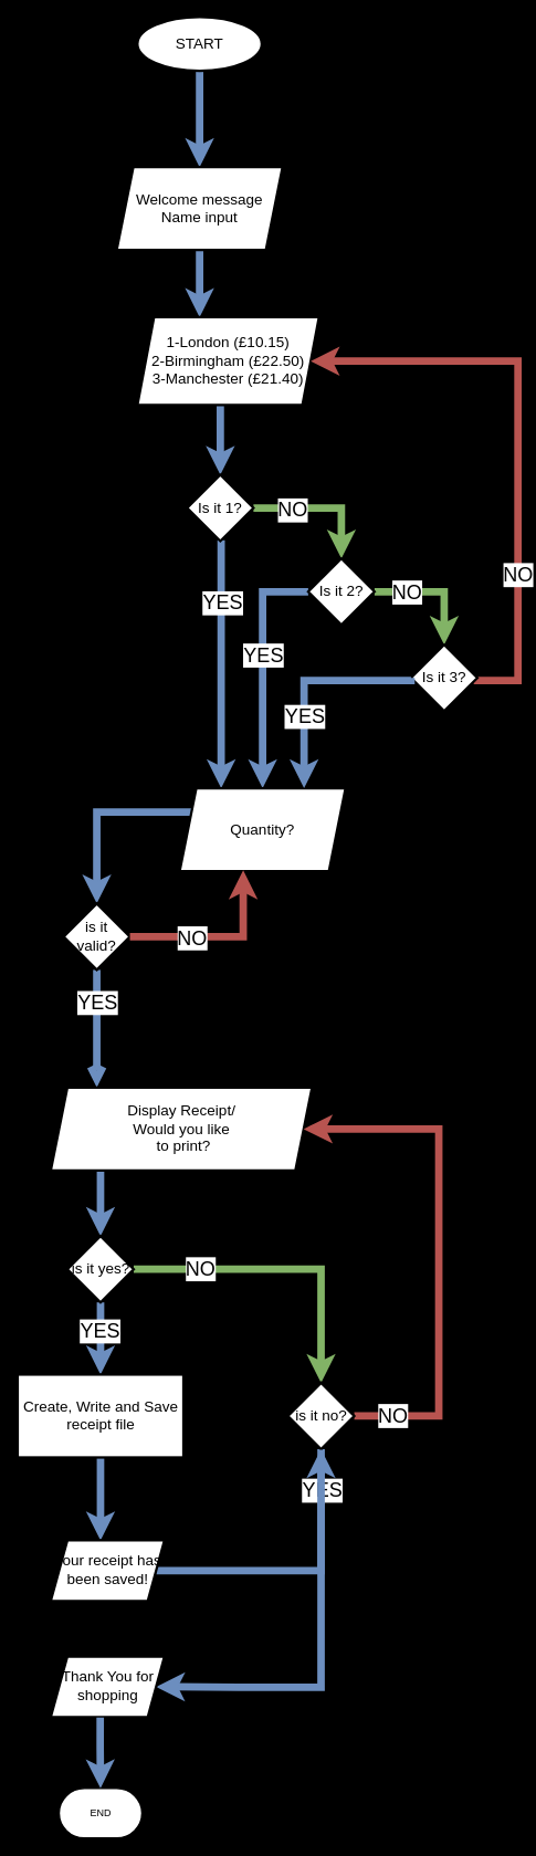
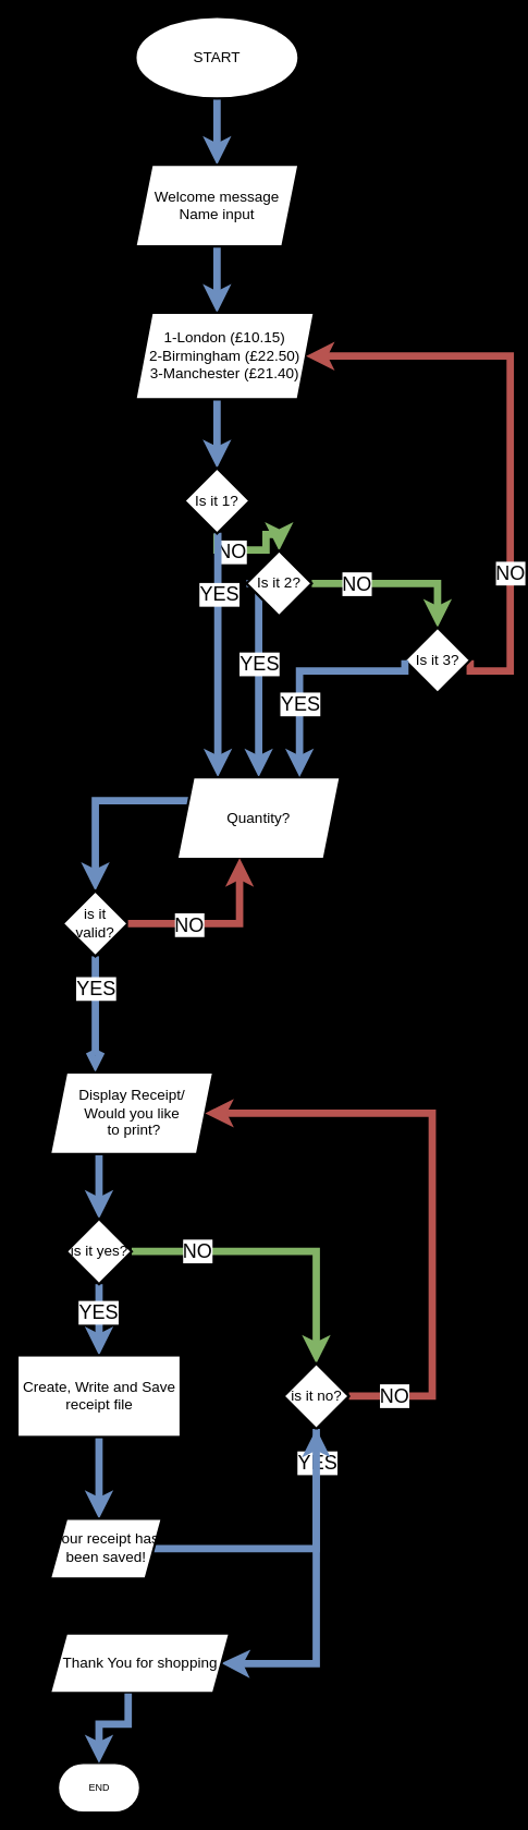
  <mxCell id="0" />
  <mxCell id="1" parent="0" />
  <mxCell id="2" value="" style="edgeStyle=orthogonalEdgeStyle;rounded=0;orthogonalLoop=1;jettySize=auto;html=1;fontSize=18;strokeWidth=9;fillColor=#dae8fc;strokeColor=#6c8ebf;" parent="1" source="3" target="5" edge="1"><mxGeometry relative="1" as="geometry" /></mxCell>
- <mxCell id="3" value="START" style="strokeWidth=3;html=1;shape=mxgraph.flowchart.start_1;whiteSpace=wrap;fontSize=18;" parent="1" vertex="1"><mxGeometry x="165" y="20" width="150" height="65" as="geometry" /></mxCell>
+ <mxCell id="3" value="START" style="strokeWidth=3;html=1;shape=mxgraph.flowchart.start_1;whiteSpace=wrap;fontSize=18;" parent="1" vertex="1"><mxGeometry x="165" y="20" width="200" height="100" as="geometry" /></mxCell>
  <mxCell id="4" value="" style="edgeStyle=orthogonalEdgeStyle;rounded=0;orthogonalLoop=1;jettySize=auto;html=1;fontSize=18;strokeWidth=9;strokeColor=#6c8ebf;align=center;verticalAlign=middle;fontFamily=Helvetica;fontColor=default;labelBackgroundColor=default;endArrow=classic;fillColor=#dae8fc;" parent="1" source="5" target="7" edge="1"><mxGeometry relative="1" as="geometry"><Array as="points"><mxPoint x="265" y="279" /><mxPoint x="265" y="279" /></Array></mxGeometry></mxCell>
- <mxCell id="5" value="Welcome message&lt;div style=&quot;font-size: 18px;&quot;&gt;Name input&lt;/div&gt;" style="shape=parallelogram;perimeter=parallelogramPerimeter;whiteSpace=wrap;html=1;fixedSize=1;strokeWidth=3;fontSize=18;" parent="1" vertex="1"><mxGeometry x="140" y="201" width="200" height="100" as="geometry" /></mxCell>
+ <mxCell id="5" value="Welcome message&lt;div style=&quot;font-size: 18px;&quot;&gt;Name input&lt;/div&gt;" style="shape=parallelogram;perimeter=parallelogramPerimeter;whiteSpace=wrap;html=1;fixedSize=1;strokeWidth=3;fontSize=18;" parent="1" vertex="1"><mxGeometry x="165" y="201" width="200" height="100" as="geometry" /></mxCell>
  <mxCell id="6" value="" style="edgeStyle=orthogonalEdgeStyle;rounded=0;orthogonalLoop=1;jettySize=auto;html=1;strokeColor=#6c8ebf;strokeWidth=9;align=center;verticalAlign=middle;fontFamily=Helvetica;fontSize=18;fontColor=default;labelBackgroundColor=default;endArrow=classic;fillColor=#dae8fc;" parent="1" source="7" target="12" edge="1"><mxGeometry relative="1" as="geometry"><Array as="points"><mxPoint x="265" y="508" /><mxPoint x="265" y="508" /></Array></mxGeometry></mxCell>
  <mxCell id="7" value="1-London (£10.15)&lt;div style=&quot;font-size: 18px;&quot;&gt;2-Birmingham (£22.50)&lt;/div&gt;&lt;div style=&quot;font-size: 18px;&quot;&gt;3-Manchester (£21.40)&lt;/div&gt;" style="shape=parallelogram;perimeter=parallelogramPerimeter;whiteSpace=wrap;html=1;fixedSize=1;strokeWidth=3;fontSize=18;" parent="1" vertex="1"><mxGeometry x="165" y="382" width="219" height="106" as="geometry" /></mxCell>
  <mxCell id="8" value="" style="edgeStyle=orthogonalEdgeStyle;rounded=0;orthogonalLoop=1;jettySize=auto;html=1;strokeColor=#82b366;strokeWidth=9;align=center;verticalAlign=middle;fontFamily=Helvetica;fontSize=18;fontColor=default;labelBackgroundColor=default;endArrow=classic;fillColor=#d5e8d4;" parent="1" source="12" target="17" edge="1"><mxGeometry relative="1" as="geometry" /></mxCell>
  <mxCell id="9" value="NO" style="edgeLabel;html=1;align=center;verticalAlign=middle;resizable=0;points=[];fontFamily=Helvetica;fontSize=24;fontColor=default;labelBackgroundColor=default;fillColor=none;gradientColor=none;" parent="8" vertex="1" connectable="0"><mxGeometry x="-0.452" y="-2" relative="1" as="geometry"><mxPoint as="offset" /></mxGeometry></mxCell>
  <mxCell id="10" value="" style="edgeStyle=orthogonalEdgeStyle;rounded=0;orthogonalLoop=1;jettySize=auto;html=1;strokeColor=#6c8ebf;strokeWidth=9;align=center;verticalAlign=middle;fontFamily=Helvetica;fontSize=18;fontColor=default;labelBackgroundColor=default;endArrow=classic;entryX=0.25;entryY=0;entryDx=0;entryDy=0;fillColor=#dae8fc;" parent="1" source="12" target="22" edge="1"><mxGeometry relative="1" as="geometry"><Array as="points"><mxPoint x="266" y="801" /><mxPoint x="266" y="801" /></Array></mxGeometry></mxCell>
  <mxCell id="11" value="YES" style="edgeLabel;html=1;align=center;verticalAlign=middle;resizable=0;points=[];fontSize=24;" parent="10" vertex="1" connectable="0"><mxGeometry x="-0.5" y="1" relative="1" as="geometry"><mxPoint as="offset" /></mxGeometry></mxCell>
  <mxCell id="12" value="Is it 1?" style="rhombus;whiteSpace=wrap;html=1;fontSize=18;strokeWidth=3;" parent="1" vertex="1"><mxGeometry x="225" y="572" width="80" height="80" as="geometry" /></mxCell>
  <mxCell id="13" value="" style="edgeStyle=orthogonalEdgeStyle;rounded=0;orthogonalLoop=1;jettySize=auto;html=1;strokeColor=#82b366;strokeWidth=9;align=center;verticalAlign=middle;fontFamily=Helvetica;fontSize=18;fontColor=default;labelBackgroundColor=default;endArrow=classic;fillColor=#d5e8d4;" parent="1" source="17" target="20" edge="1"><mxGeometry relative="1" as="geometry" /></mxCell>
  <mxCell id="14" value="NO" style="edgeLabel;html=1;align=center;verticalAlign=middle;resizable=0;points=[];fontFamily=Helvetica;fontSize=24;fontColor=default;labelBackgroundColor=default;fillColor=none;gradientColor=none;" parent="13" vertex="1" connectable="0"><mxGeometry x="-0.48" relative="1" as="geometry"><mxPoint as="offset" /></mxGeometry></mxCell>
  <mxCell id="15" style="edgeStyle=orthogonalEdgeStyle;rounded=0;orthogonalLoop=1;jettySize=auto;html=1;exitX=0;exitY=0.5;exitDx=0;exitDy=0;entryX=0.5;entryY=0;entryDx=0;entryDy=0;strokeColor=#6c8ebf;strokeWidth=9;align=center;verticalAlign=middle;fontFamily=Helvetica;fontSize=18;fontColor=default;labelBackgroundColor=default;endArrow=classic;fillColor=#dae8fc;" parent="1" source="17" target="22" edge="1"><mxGeometry relative="1" as="geometry"><Array as="points"><mxPoint x="316" y="713" /></Array></mxGeometry></mxCell>
  <mxCell id="16" value="YES" style="edgeLabel;html=1;align=center;verticalAlign=middle;resizable=0;points=[];fontFamily=Helvetica;fontSize=24;fontColor=default;labelBackgroundColor=default;fillColor=none;gradientColor=none;" parent="15" vertex="1" connectable="0"><mxGeometry x="-0.103" relative="1" as="geometry"><mxPoint as="offset" /></mxGeometry></mxCell>
- <mxCell id="17" value="Is it 2?" style="rhombus;whiteSpace=wrap;html=1;fontSize=18;strokeWidth=3;" parent="1" vertex="1"><mxGeometry x="371" y="673" width="80" height="80" as="geometry" /></mxCell>
+ <mxCell id="17" value="Is it 2?" style="rhombus;whiteSpace=wrap;html=1;fontSize=18;strokeWidth=3;" parent="1" vertex="1"><mxGeometry x="301" y="673" width="80" height="80" as="geometry" /></mxCell>
  <mxCell id="18" style="edgeStyle=orthogonalEdgeStyle;rounded=0;orthogonalLoop=1;jettySize=auto;html=1;exitX=1;exitY=0.5;exitDx=0;exitDy=0;entryX=1;entryY=0.5;entryDx=0;entryDy=0;strokeColor=#b85450;strokeWidth=9;align=center;verticalAlign=middle;fontFamily=Helvetica;fontSize=18;fontColor=default;labelBackgroundColor=default;endArrow=classic;fillColor=#f8cecc;" parent="1" source="20" target="7" edge="1"><mxGeometry relative="1" as="geometry"><Array as="points"><mxPoint x="575" y="820" /><mxPoint x="624" y="820" /><mxPoint x="624" y="435" /></Array></mxGeometry></mxCell>
  <mxCell id="19" value="NO" style="edgeLabel;html=1;align=center;verticalAlign=middle;resizable=0;points=[];fontFamily=Helvetica;fontSize=24;fontColor=default;labelBackgroundColor=default;fillColor=none;gradientColor=none;" parent="18" vertex="1" connectable="0"><mxGeometry x="-0.477" y="1" relative="1" as="geometry"><mxPoint as="offset" /></mxGeometry></mxCell>
- <mxCell id="20" value="Is it 3?" style="rhombus;whiteSpace=wrap;html=1;fontSize=18;strokeWidth=3;" parent="1" vertex="1"><mxGeometry x="495" y="777" width="80" height="80" as="geometry" /></mxCell>
+ <mxCell id="20" value="Is it 3?" style="rhombus;whiteSpace=wrap;html=1;fontSize=18;strokeWidth=3;" parent="1" vertex="1"><mxGeometry x="495" y="767" width="80" height="80" as="geometry" /></mxCell>
  <mxCell id="21" value="" style="edgeStyle=orthogonalEdgeStyle;rounded=0;orthogonalLoop=1;jettySize=auto;html=1;strokeColor=#6c8ebf;strokeWidth=9;align=center;verticalAlign=middle;fontFamily=Helvetica;fontSize=18;fontColor=default;labelBackgroundColor=default;endArrow=classic;exitX=0;exitY=0.25;exitDx=0;exitDy=0;entryX=0.5;entryY=0;entryDx=0;entryDy=0;fillColor=#dae8fc;" parent="1" source="22" target="27" edge="1"><mxGeometry relative="1" as="geometry"><Array as="points"><mxPoint x="116" y="979" /></Array></mxGeometry></mxCell>
  <mxCell id="22" value="Quantity?" style="shape=parallelogram;perimeter=parallelogramPerimeter;whiteSpace=wrap;html=1;fixedSize=1;fontSize=18;strokeWidth=3;" parent="1" vertex="1"><mxGeometry x="216" y="950" width="200" height="100" as="geometry" /></mxCell>
  <mxCell id="23" style="edgeStyle=orthogonalEdgeStyle;rounded=0;orthogonalLoop=1;jettySize=auto;html=1;exitX=0;exitY=0.5;exitDx=0;exitDy=0;entryX=0.75;entryY=0;entryDx=0;entryDy=0;strokeColor=#6c8ebf;strokeWidth=9;align=center;verticalAlign=middle;fontFamily=Helvetica;fontSize=18;fontColor=default;labelBackgroundColor=default;endArrow=classic;fillColor=#dae8fc;" parent="1" source="20" target="22" edge="1"><mxGeometry relative="1" as="geometry"><Array as="points"><mxPoint x="366" y="820" /></Array></mxGeometry></mxCell>
  <mxCell id="24" value="YES" style="edgeLabel;html=1;align=center;verticalAlign=middle;resizable=0;points=[];fontFamily=Helvetica;fontSize=24;fontColor=default;labelBackgroundColor=default;fillColor=none;gradientColor=none;" parent="23" vertex="1" connectable="0"><mxGeometry x="0.335" relative="1" as="geometry"><mxPoint as="offset" /></mxGeometry></mxCell>
  <mxCell id="25" value="" style="edgeStyle=orthogonalEdgeStyle;rounded=0;orthogonalLoop=1;jettySize=auto;html=1;strokeColor=#6c8ebf;strokeWidth=9;align=center;verticalAlign=middle;fontFamily=Helvetica;fontSize=18;fontColor=default;labelBackgroundColor=default;endArrow=open;exitX=0.5;exitY=1;exitDx=0;exitDy=0;fillColor=#dae8fc;" parent="1" source="27" target="31" edge="1"><mxGeometry relative="1" as="geometry"><Array as="points"><mxPoint x="116" y="1241" /><mxPoint x="116" y="1241" /></Array></mxGeometry></mxCell>
  <mxCell id="26" value="YES" style="edgeLabel;html=1;align=center;verticalAlign=middle;resizable=0;points=[];fontFamily=Helvetica;fontSize=24;fontColor=default;labelBackgroundColor=default;fillColor=none;gradientColor=none;" parent="25" vertex="1" connectable="0"><mxGeometry x="-0.448" relative="1" as="geometry"><mxPoint as="offset" /></mxGeometry></mxCell>
  <mxCell id="27" value="is it valid?" style="rhombus;whiteSpace=wrap;html=1;fontSize=18;strokeWidth=3;" parent="1" vertex="1"><mxGeometry x="76" y="1089" width="80" height="80" as="geometry" /></mxCell>
  <mxCell id="28" style="edgeStyle=orthogonalEdgeStyle;rounded=0;orthogonalLoop=1;jettySize=auto;html=1;exitX=1;exitY=0.5;exitDx=0;exitDy=0;entryX=0.383;entryY=0.989;entryDx=0;entryDy=0;entryPerimeter=0;strokeColor=#b85450;strokeWidth=9;align=center;verticalAlign=middle;fontFamily=Helvetica;fontSize=18;fontColor=default;labelBackgroundColor=default;endArrow=classic;fillColor=#f8cecc;" parent="1" source="27" target="22" edge="1"><mxGeometry relative="1" as="geometry"><Array as="points"><mxPoint x="293" y="1129" /></Array></mxGeometry></mxCell>
  <mxCell id="29" value="NO" style="edgeLabel;html=1;align=center;verticalAlign=middle;resizable=0;points=[];fontFamily=Helvetica;fontSize=24;fontColor=default;labelBackgroundColor=default;fillColor=none;gradientColor=none;" parent="28" vertex="1" connectable="0"><mxGeometry x="-0.316" y="-1" relative="1" as="geometry"><mxPoint as="offset" /></mxGeometry></mxCell>
  <mxCell id="30" value="" style="edgeStyle=orthogonalEdgeStyle;rounded=0;orthogonalLoop=1;jettySize=auto;html=1;strokeColor=#6c8ebf;strokeWidth=9;align=center;verticalAlign=middle;fontFamily=Helvetica;fontSize=18;fontColor=default;labelBackgroundColor=default;endArrow=classic;fillColor=#dae8fc;" parent="1" source="31" target="36" edge="1"><mxGeometry relative="1" as="geometry"><Array as="points"><mxPoint x="120.53" y="1435.94" /><mxPoint x="120.53" y="1435.94" /></Array></mxGeometry></mxCell>
- <mxCell id="31" value="Display Receipt/&lt;div&gt;Would you like&lt;/div&gt;&lt;div&gt;&amp;nbsp;to print?&lt;/div&gt;" style="shape=parallelogram;perimeter=parallelogramPerimeter;whiteSpace=wrap;html=1;fixedSize=1;fontSize=18;strokeWidth=3;" parent="1" vertex="1"><mxGeometry x="60.53" y="1310.94" width="315" height="100" as="geometry" /></mxCell>
+ <mxCell id="31" value="Display Receipt/&lt;div&gt;Would you like&lt;/div&gt;&lt;div&gt;&amp;nbsp;to print?&lt;/div&gt;" style="shape=parallelogram;perimeter=parallelogramPerimeter;whiteSpace=wrap;html=1;fixedSize=1;fontSize=18;strokeWidth=3;" parent="1" vertex="1"><mxGeometry x="60.53" y="1310.94" width="200" height="100" as="geometry" /></mxCell>
  <mxCell id="32" value="" style="edgeStyle=orthogonalEdgeStyle;rounded=0;orthogonalLoop=1;jettySize=auto;html=1;strokeColor=#82b366;strokeWidth=9;align=center;verticalAlign=middle;fontFamily=Helvetica;fontSize=18;fontColor=default;labelBackgroundColor=default;endArrow=classic;fillColor=#d5e8d4;" parent="1" source="36" target="41" edge="1"><mxGeometry relative="1" as="geometry" /></mxCell>
  <mxCell id="33" value="NO" style="edgeLabel;html=1;align=center;verticalAlign=middle;resizable=0;points=[];fontFamily=Helvetica;fontSize=24;fontColor=default;labelBackgroundColor=default;fillColor=none;gradientColor=none;" parent="32" vertex="1" connectable="0"><mxGeometry x="-0.56" relative="1" as="geometry"><mxPoint as="offset" /></mxGeometry></mxCell>
  <mxCell id="34" value="" style="edgeStyle=orthogonalEdgeStyle;rounded=0;orthogonalLoop=1;jettySize=auto;html=1;strokeColor=#6c8ebf;strokeWidth=9;align=center;verticalAlign=middle;fontFamily=Helvetica;fontSize=18;fontColor=default;labelBackgroundColor=default;endArrow=classic;fillColor=#dae8fc;" parent="1" source="36" target="43" edge="1"><mxGeometry relative="1" as="geometry" /></mxCell>
  <mxCell id="35" value="YES" style="edgeLabel;html=1;align=center;verticalAlign=middle;resizable=0;points=[];fontFamily=Helvetica;fontSize=24;fontColor=default;labelBackgroundColor=default;fillColor=none;gradientColor=none;" parent="34" vertex="1" connectable="0"><mxGeometry x="-0.201" y="-1" relative="1" as="geometry"><mxPoint as="offset" /></mxGeometry></mxCell>
  <mxCell id="36" value="is it yes?" style="rhombus;whiteSpace=wrap;html=1;fontSize=18;strokeWidth=3;" parent="1" vertex="1"><mxGeometry x="80.53" y="1489.94" width="80" height="80" as="geometry" /></mxCell>
  <mxCell id="37" style="edgeStyle=orthogonalEdgeStyle;rounded=0;orthogonalLoop=1;jettySize=auto;html=1;exitX=1;exitY=0.5;exitDx=0;exitDy=0;entryX=1;entryY=0.5;entryDx=0;entryDy=0;strokeColor=#b85450;strokeWidth=9;align=center;verticalAlign=middle;fontFamily=Helvetica;fontSize=18;fontColor=default;labelBackgroundColor=default;endArrow=classic;fillColor=#f8cecc;" parent="1" source="41" target="31" edge="1"><mxGeometry relative="1" as="geometry"><Array as="points"><mxPoint x="528.53" y="1706.94" /><mxPoint x="528.53" y="1360.94" /></Array></mxGeometry></mxCell>
  <mxCell id="38" value="NO" style="edgeLabel;html=1;align=center;verticalAlign=middle;resizable=0;points=[];fontFamily=Helvetica;fontSize=24;fontColor=default;labelBackgroundColor=default;fillColor=none;gradientColor=none;" parent="37" vertex="1" connectable="0"><mxGeometry x="-0.848" relative="1" as="geometry"><mxPoint as="offset" /></mxGeometry></mxCell>
  <mxCell id="39" style="edgeStyle=orthogonalEdgeStyle;rounded=0;orthogonalLoop=1;jettySize=auto;html=1;exitX=0.5;exitY=1;exitDx=0;exitDy=0;entryX=1;entryY=0.5;entryDx=0;entryDy=0;strokeColor=#6c8ebf;strokeWidth=9;align=center;verticalAlign=middle;fontFamily=Helvetica;fontSize=18;fontColor=default;labelBackgroundColor=default;endArrow=classic;fillColor=#dae8fc;" parent="1" source="41" target="46" edge="1"><mxGeometry relative="1" as="geometry"><Array as="points"><mxPoint x="386.53" y="2033.94" /><mxPoint x="286.53" y="2033.94" /></Array></mxGeometry></mxCell>
  <mxCell id="40" value="YES" style="edgeLabel;html=1;align=center;verticalAlign=middle;resizable=0;points=[];fontFamily=Helvetica;fontSize=24;fontColor=default;labelBackgroundColor=default;fillColor=none;gradientColor=none;" parent="39" vertex="1" connectable="0"><mxGeometry x="-0.794" y="1" relative="1" as="geometry"><mxPoint as="offset" /></mxGeometry></mxCell>
  <mxCell id="41" value="is it no?" style="rhombus;whiteSpace=wrap;html=1;fontSize=18;strokeWidth=3;" parent="1" vertex="1"><mxGeometry x="346.53" y="1666.94" width="80" height="80" as="geometry" /></mxCell>
  <mxCell id="42" value="" style="edgeStyle=orthogonalEdgeStyle;rounded=0;orthogonalLoop=1;jettySize=auto;html=1;strokeColor=#6c8ebf;strokeWidth=9;align=center;verticalAlign=middle;fontFamily=Helvetica;fontSize=18;fontColor=default;labelBackgroundColor=default;endArrow=classic;fillColor=#dae8fc;" parent="1" source="43" target="45" edge="1"><mxGeometry relative="1" as="geometry"><Array as="points"><mxPoint x="120.53" y="1830.94" /><mxPoint x="120.53" y="1830.94" /></Array></mxGeometry></mxCell>
  <mxCell id="43" value="Create, Write and Save receipt file" style="whiteSpace=wrap;html=1;fontSize=18;strokeWidth=3;" parent="1" vertex="1"><mxGeometry x="20.53" y="1656.94" width="200" height="100" as="geometry" /></mxCell>
  <mxCell id="44" value="" style="edgeStyle=orthogonalEdgeStyle;rounded=0;orthogonalLoop=1;jettySize=auto;html=1;strokeColor=#6c8ebf;strokeWidth=9;align=center;verticalAlign=middle;fontFamily=Helvetica;fontSize=18;fontColor=default;labelBackgroundColor=default;endArrow=classic;fillColor=#dae8fc;" parent="1" source="45" target="41" edge="1"><mxGeometry relative="1" as="geometry" /></mxCell>
  <mxCell id="45" value="Your receipt has been saved!" style="shape=parallelogram;perimeter=parallelogramPerimeter;whiteSpace=wrap;html=1;fixedSize=1;fontSize=18;strokeWidth=3;" parent="1" vertex="1"><mxGeometry x="60.53" y="1856.94" width="137" height="73" as="geometry" /></mxCell>
- <mxCell id="46" value="Thank You for shopping" style="shape=parallelogram;perimeter=parallelogramPerimeter;whiteSpace=wrap;html=1;fixedSize=1;fontSize=18;strokeWidth=3;" parent="1" vertex="1"><mxGeometry x="60.53" y="1996.94" width="137" height="73" as="geometry" /></mxCell>
+ <mxCell id="46" value="Thank You for shopping" style="shape=parallelogram;perimeter=parallelogramPerimeter;whiteSpace=wrap;html=1;fixedSize=1;fontSize=18;strokeWidth=3;" parent="1" vertex="1"><mxGeometry x="60.53" y="1996.94" width="220" height="73" as="geometry" /></mxCell>
  <mxCell id="47" value="END" style="strokeWidth=2;html=1;shape=mxgraph.flowchart.terminator;whiteSpace=wrap;" parent="1" vertex="1"><mxGeometry x="70.53" y="2155.94" width="100" height="60" as="geometry" /></mxCell>
  <mxCell id="48" style="edgeStyle=orthogonalEdgeStyle;rounded=0;orthogonalLoop=1;jettySize=auto;html=1;exitX=0.435;exitY=1.008;exitDx=0;exitDy=0;entryX=0.5;entryY=0;entryDx=0;entryDy=0;entryPerimeter=0;strokeColor=#6c8ebf;strokeWidth=9;align=center;verticalAlign=middle;fontFamily=Helvetica;fontSize=18;fontColor=default;labelBackgroundColor=default;endArrow=classic;fillColor=#dae8fc;exitPerimeter=0;" parent="1" source="46" target="47" edge="1"><mxGeometry relative="1" as="geometry"><Array as="points"><mxPoint x="120.53" y="2107.94" /></Array></mxGeometry></mxCell>
